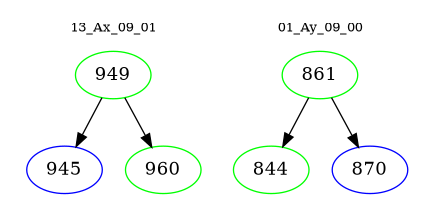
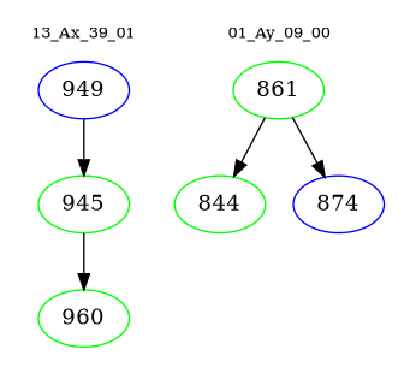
  digraph {
    node [color=green]
    edge [color=black]
-   n1 [label=949]
-   n2 [color=blue label=945]
+   n1 [color=blue label=949]
+   n2 [label=945]
    n3 [label=960]
    n4 [label=861]
    n5 [label=844]
-   n6 [color=blue label=870]
+   n6 [color=blue label=874]
    subgraph cluster_1 {
      color=white
      fontsize=10
-     label="13_Ax_09_01"
+     label="13_Ax_39_01"
      n1
      n2
      n3
    }
    subgraph cluster_2 {
      color=white
      fontsize=10
      label="01_Ay_09_00"
      n4
      n5
      n6
    }
    n1 -> n2
-   n1 -> n3
+   n2 -> n3
    n4 -> n5
    n4 -> n6
  }
